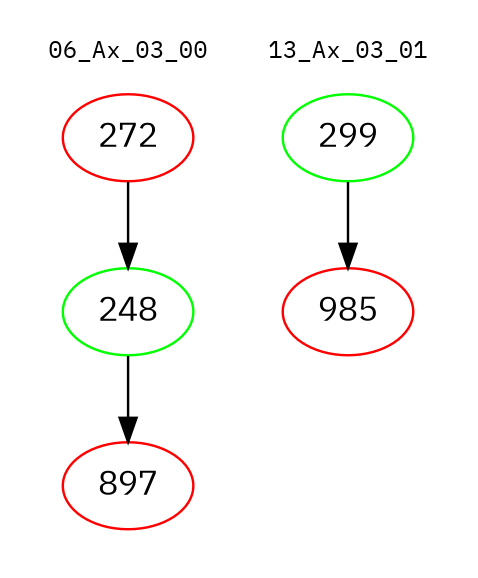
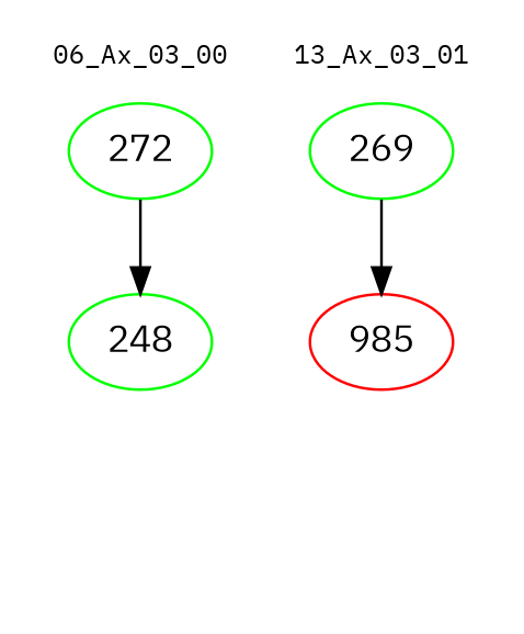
  digraph {
    fontname="IBM Plex Mono"
    node [color=green fontname="IBM Plex Mono"]
    edge [color=black fontname="IBM Plex Mono"]
    n1 [label=248]
-   n2 [color=red label=272]
-   n3 [color=red label=897]
-   n4 [label=299]
+   n2 [label=272]
+   n4 [label=269]
    n5 [color=red label=985]
    subgraph cluster_1 {
      color=white
      fontsize=10
      label="06_Ax_03_00"
      n1
      n2
-     n3
    }
    subgraph cluster_2 {
      color=white
      fontsize=10
      label="13_Ax_03_01"
      n4
      n5
    }
-   n1 -> n3
    n2 -> n1
    n4 -> n5
  }
